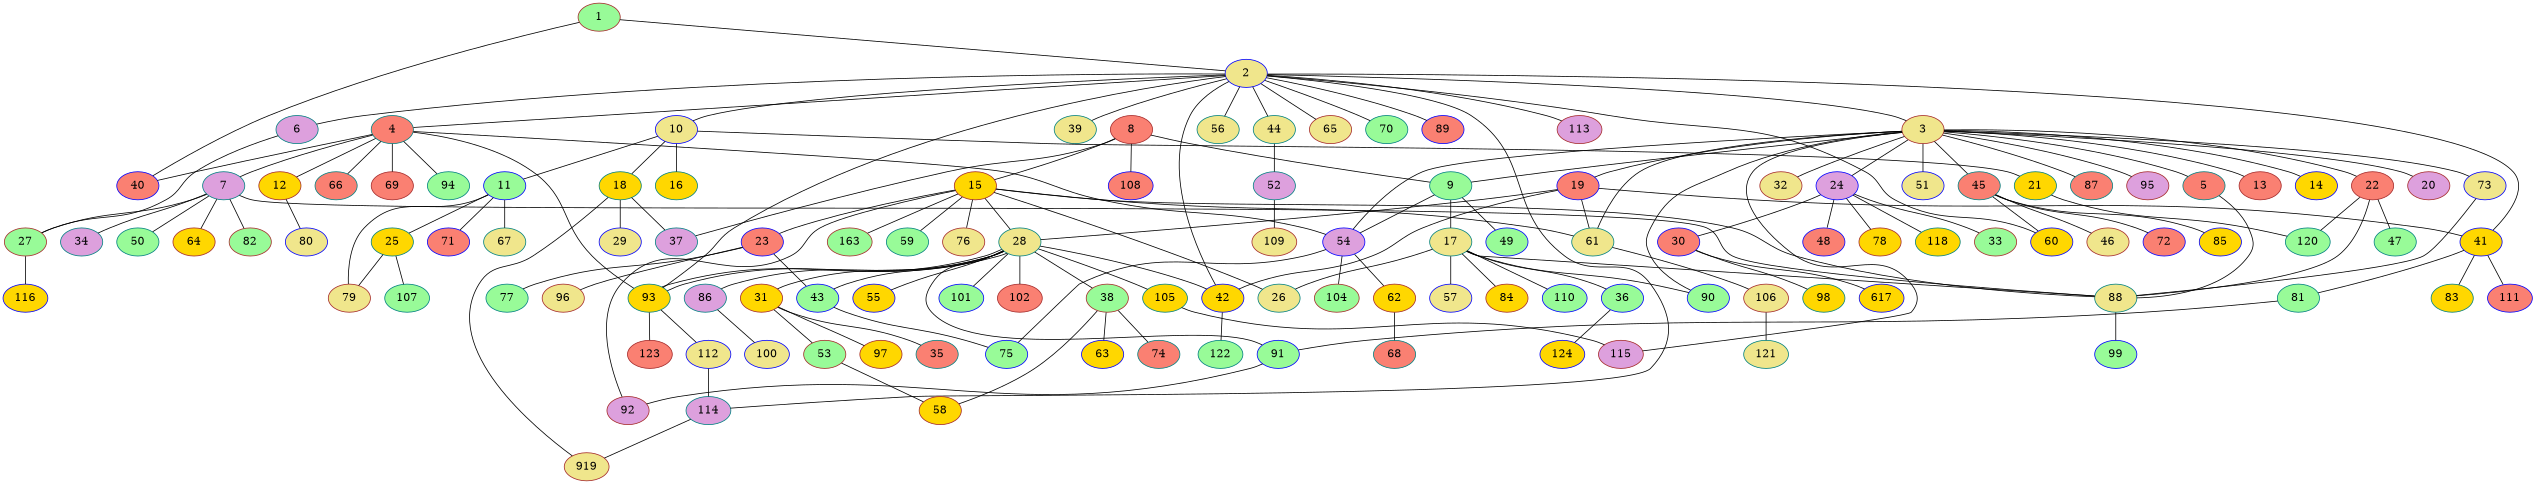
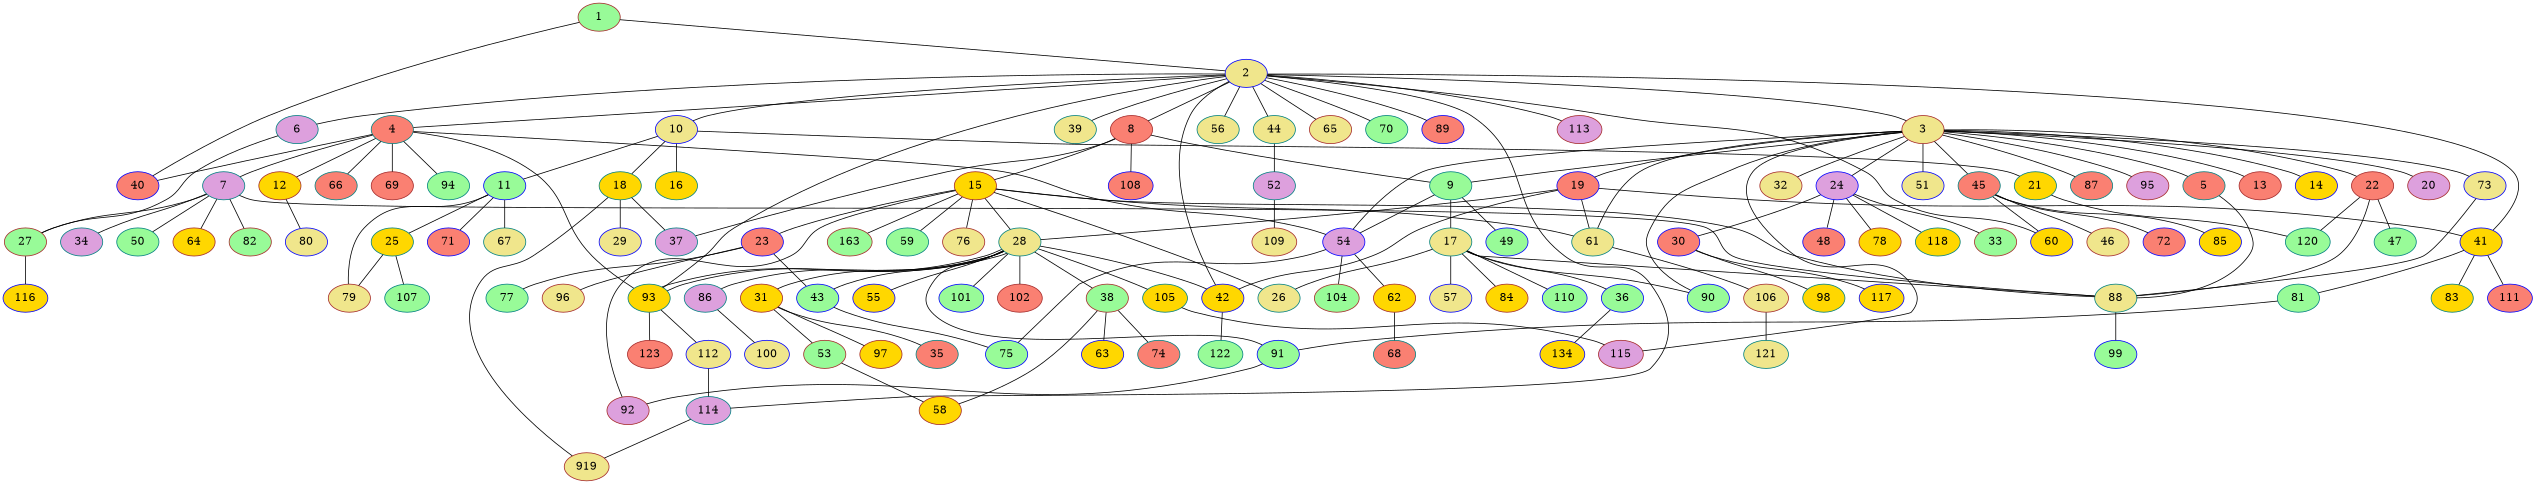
  graph {
    node [color=teal fillcolor=palegreen style=filled]
    1 [color=brown]
    2 [color=blue fillcolor=khaki]
    40 [color=blue fillcolor=salmon]
    3 [color=brown fillcolor=khaki]
    4 [fillcolor=salmon]
    6 [fillcolor=plum]
    8 [color=brown fillcolor=salmon]
    10 [color=blue fillcolor=khaki]
    39 [fillcolor=khaki]
    41 [color=blue fillcolor=gold]
    42 [color=blue fillcolor=gold]
    44 [fillcolor=khaki]
    56 [fillcolor=khaki]
    60 [color=blue fillcolor=gold]
    65 [color=brown fillcolor=khaki]
    70
    89 [color=blue fillcolor=salmon]
    93 [fillcolor=gold]
    113 [color=brown fillcolor=plum]
    114 [fillcolor=plum]
    5 [fillcolor=salmon]
    9
    13 [color=brown fillcolor=salmon]
    14 [color=blue fillcolor=gold]
    19 [color=blue fillcolor=salmon]
    20 [color=brown fillcolor=plum]
    22 [color=brown fillcolor=salmon]
    24 [color=blue fillcolor=plum]
    32 [color=brown fillcolor=khaki]
    45 [fillcolor=salmon]
    51 [color=blue fillcolor=khaki]
    54 [color=blue fillcolor=plum]
    61 [fillcolor=khaki]
    73 [color=blue fillcolor=khaki]
    87 [fillcolor=salmon]
    90 [color=blue]
    95 [color=brown fillcolor=plum]
    115 [color=brown fillcolor=plum]
    7 [fillcolor=plum]
    12 [color=brown fillcolor=gold]
    66 [fillcolor=salmon]
    69 [color=brown fillcolor=salmon]
    94
    27 [color=brown]
    15 [color=brown fillcolor=gold]
    37 [fillcolor=plum]
    108 [color=blue fillcolor=salmon]
    11 [color=blue]
    16 [fillcolor=gold]
    18 [fillcolor=gold]
    21 [fillcolor=gold]
    81
    83 [fillcolor=gold]
    111 [color=blue fillcolor=salmon]
    122
    52 [fillcolor=plum]
    112 [color=blue fillcolor=khaki]
    123 [color=brown fillcolor=salmon]
    n59 [color=brown fillcolor=khaki label=919]
    88 [fillcolor=khaki]
    17 [fillcolor=khaki]
    49 [color=blue]
    28 [fillcolor=khaki]
    120
    47
    30 [color=blue fillcolor=salmon]
    33 [color=brown]
    48 [color=blue fillcolor=salmon]
    78 [color=brown fillcolor=gold]
    118 [fillcolor=gold]
    46 [color=brown fillcolor=khaki]
    72 [color=blue fillcolor=salmon]
    85 [color=blue fillcolor=gold]
    75 [color=blue]
    62 [color=brown fillcolor=gold]
    104 [color=brown]
    106 [color=brown fillcolor=khaki]
    34 [fillcolor=plum]
    50
    64 [color=brown fillcolor=gold]
    82 [color=brown]
    80 [color=blue fillcolor=khaki]
    99 [color=blue]
    116 [color=blue fillcolor=gold]
    23 [color=blue fillcolor=salmon]
    26 [fillcolor=khaki]
    59
    76 [color=brown fillcolor=khaki]
    92 [color=brown fillcolor=plum]
    n90 [color=brown label=163]
    36 [color=blue]
    57 [color=blue fillcolor=khaki]
    84 [color=brown fillcolor=gold]
    110 [color=blue]
    25 [fillcolor=gold]
    67 [fillcolor=khaki]
    71 [color=blue fillcolor=salmon]
    79 [color=brown fillcolor=khaki]
    29 [color=blue fillcolor=khaki]
    107
    43 [color=blue]
    77
    96 [color=brown fillcolor=khaki]
    31 [color=brown fillcolor=gold]
    38 [color=brown]
    55 [color=blue fillcolor=gold]
    86 [fillcolor=plum]
    91 [color=blue]
    101 [color=blue]
    102 [color=brown fillcolor=salmon]
    105 [fillcolor=gold]
-   124 [color=blue fillcolor=gold]
+   124 [color=blue fillcolor=gold label=134]
    98 [fillcolor=gold]
-   117 [color=blue fillcolor=gold label=617]
+   117 [color=blue fillcolor=gold]
    35 [fillcolor=salmon]
    53 [color=brown]
    97 [color=brown fillcolor=gold]
    58 [color=brown fillcolor=gold]
    63 [color=blue fillcolor=gold]
    74 [fillcolor=salmon]
    100 [color=blue fillcolor=khaki]
    109 [color=brown fillcolor=khaki]
    68 [fillcolor=salmon]
    121 [fillcolor=khaki]
    1 -- 2
    1 -- 40
    2 -- 3
    2 -- 4
    2 -- 6
+   2 -- 8
    2 -- 10
    2 -- 39
    2 -- 41
    2 -- 42
    2 -- 44
    2 -- 56
    2 -- 60
    2 -- 65
    2 -- 70
    2 -- 89
    2 -- 93
    2 -- 113
    2 -- 114
    3 -- 5
    3 -- 9
    3 -- 13
    3 -- 14
    3 -- 19
    3 -- 20
    3 -- 22
    3 -- 24
    3 -- 32
    3 -- 45
    3 -- 51
    3 -- 54
    3 -- 61
    3 -- 73
    3 -- 87
    3 -- 90
    3 -- 95
    3 -- 115
    4 -- 40
    4 -- 93
    4 -- 54
    4 -- 7
    4 -- 12
    4 -- 66
    4 -- 69
    4 -- 94
    6 -- 27
    8 -- 9
    8 -- 15
    8 -- 37
    8 -- 108
    10 -- 11
    10 -- 16
    10 -- 18
    10 -- 21
    41 -- 81
    41 -- 83
    41 -- 111
    42 -- 122
    44 -- 52
    93 -- 112
    93 -- 123
    114 -- n59
    5 -- 88
    9 -- 54
    9 -- 17
    9 -- 49
    19 -- 41
    19 -- 42
    19 -- 61
    19 -- 28
    22 -- 88
    22 -- 120
    22 -- 47
    24 -- 30
    24 -- 33
    24 -- 48
    24 -- 78
    24 -- 118
    45 -- 60
    45 -- 46
    45 -- 72
    45 -- 85
    54 -- 75
    54 -- 62
    54 -- 104
    61 -- 106
    73 -- 88
    7 -- 27
    7 -- 88
    7 -- 34
    7 -- 50
    7 -- 64
    7 -- 82
    12 -- 80
    27 -- 116
    15 -- 61
    15 -- 88
    15 -- 28
    15 -- 23
    15 -- 26
    15 -- 59
    15 -- 76
    15 -- 92
    15 -- n90
    11 -- 25
    11 -- 67
    11 -- 71
    11 -- 79
    18 -- 37
    18 -- n59
    18 -- 29
    21 -- 120
    81 -- 91
    52 -- 109
    112 -- 114
    88 -- 99
    17 -- 90
    17 -- 88
    17 -- 26
    17 -- 36
    17 -- 57
    17 -- 84
    17 -- 110
    28 -- 42
    28 -- 93
    28 -- 93
    28 -- 43
    28 -- 31
    28 -- 38
    28 -- 55
    28 -- 86
    28 -- 91
    28 -- 101
    28 -- 102
    28 -- 105
    30 -- 98
    30 -- 117
    62 -- 68
    106 -- 121
    23 -- 43
    23 -- 77
    23 -- 96
    36 -- 124
    25 -- 79
    25 -- 107
    43 -- 75
    31 -- 35
    31 -- 53
    31 -- 97
    38 -- 58
    38 -- 63
    38 -- 74
    86 -- 100
    91 -- 92
    105 -- 115
    53 -- 58
  }
